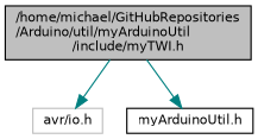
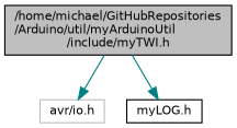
  digraph {
    node [color=black fillcolor=white fontname=Helvetica fontsize=10 shape=record style=filled]
    edge [color=teal fontname=Helvetica fontsize=10 labelfontname=Helvetica labelfontsize=10 style=solid]
    n1 [fillcolor=grey75 fontcolor=black height=0.2 label="/home/michael/GitHubRepositories\l/Arduino/util/myArduinoUtil\l/include/myTWI.h" width=0.4]
    n2 [color=grey75 height=0.2 label="avr/io.h" width=0.4]
-   n3 [height=0.2 label="myArduinoUtil.h" width=0.4]
+   n3 [height=0.2 label="myLOG.h" width=0.4]
    n1 -> n2
    n1 -> n3
  }
